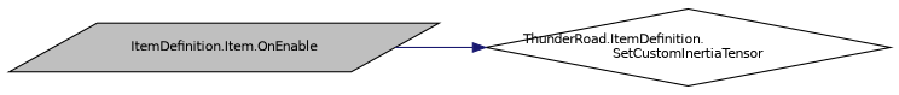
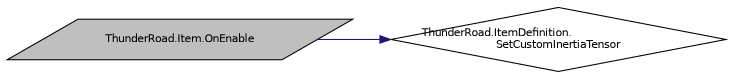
  digraph {
    rankdir=LR
    node [color=black fontname=Helvetica fontsize=10 style=filled]
-   n1 [fillcolor=grey75 fontcolor=black height=0.2 label="ItemDefinition.Item.OnEnable" shape=parallelogram width=0.4]
+   n1 [fillcolor=grey75 fontcolor=black height=0.2 label="ThunderRoad.Item.OnEnable" shape=parallelogram width=0.4]
    n2 [fillcolor=white height=0.2 label="ThunderRoad.ItemDefinition.\lSetCustomInertiaTensor" shape=diamond width=0.4]
    n1 -> n2 [color=midnightblue fontname=Helvetica fontsize=10 labelfontname=Helvetica labelfontsize=10 style=solid]
  }
